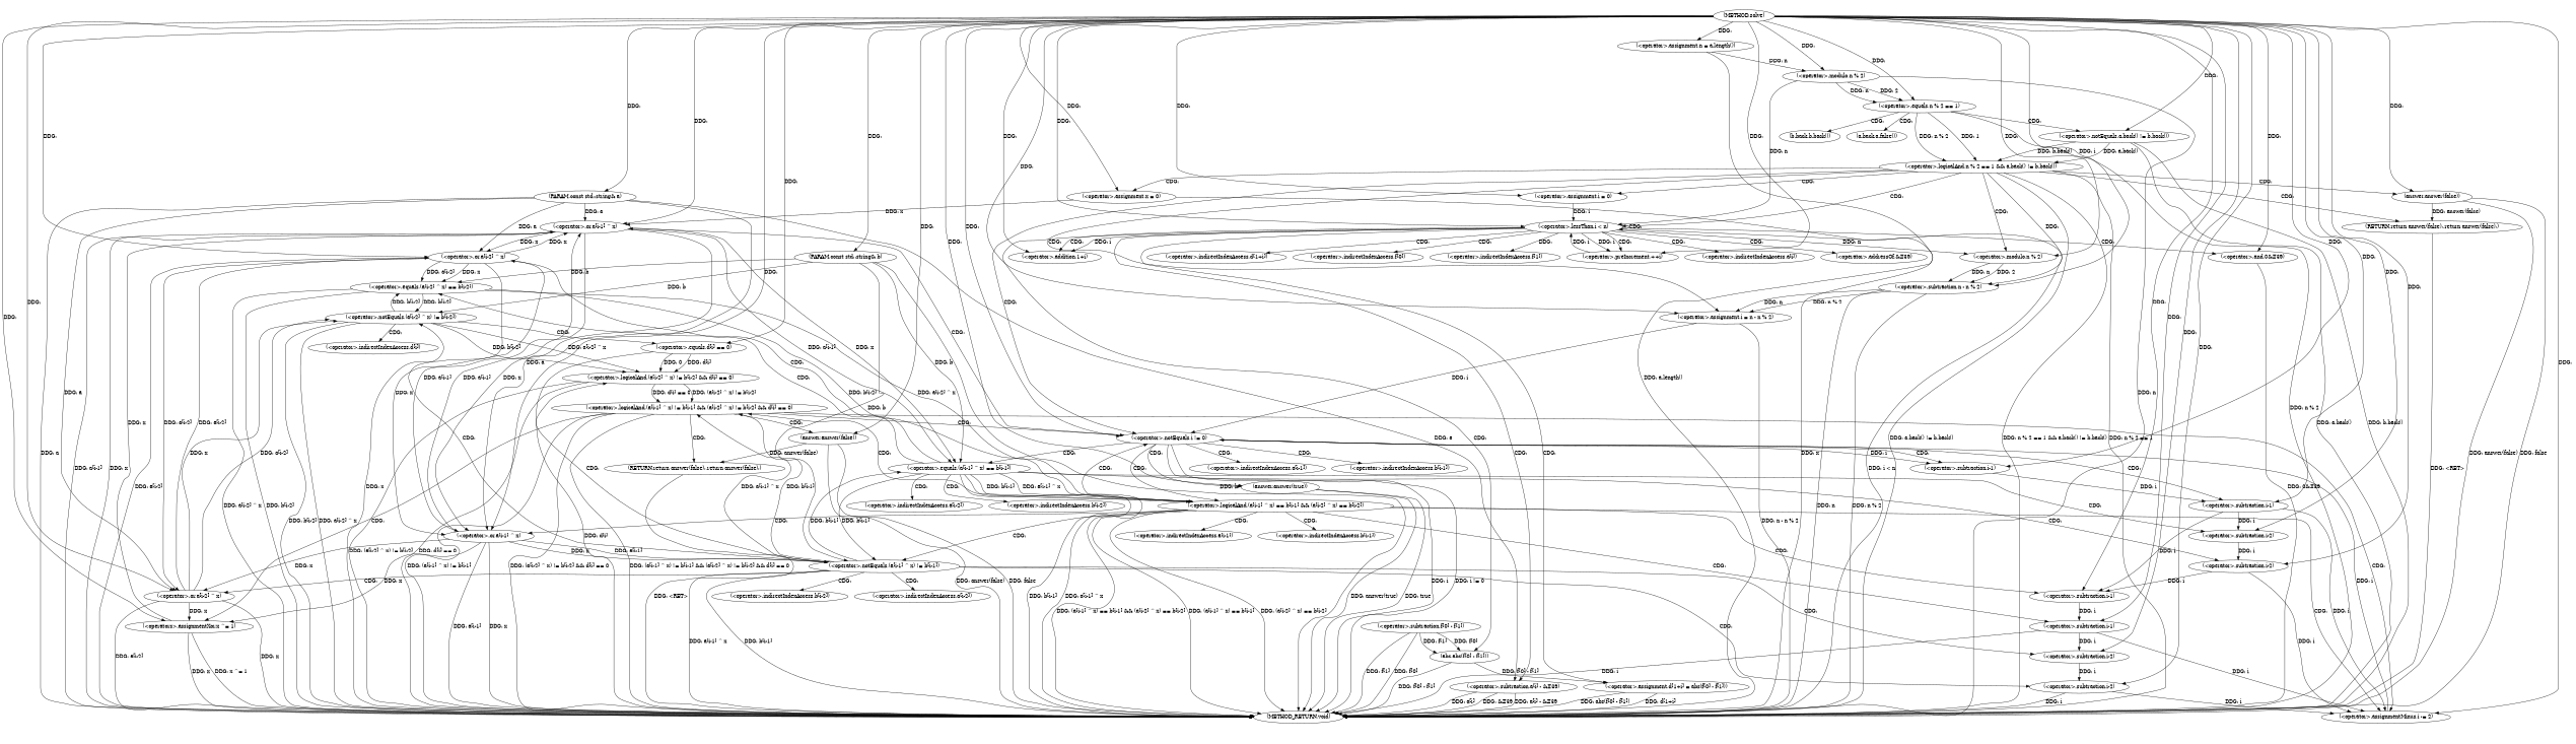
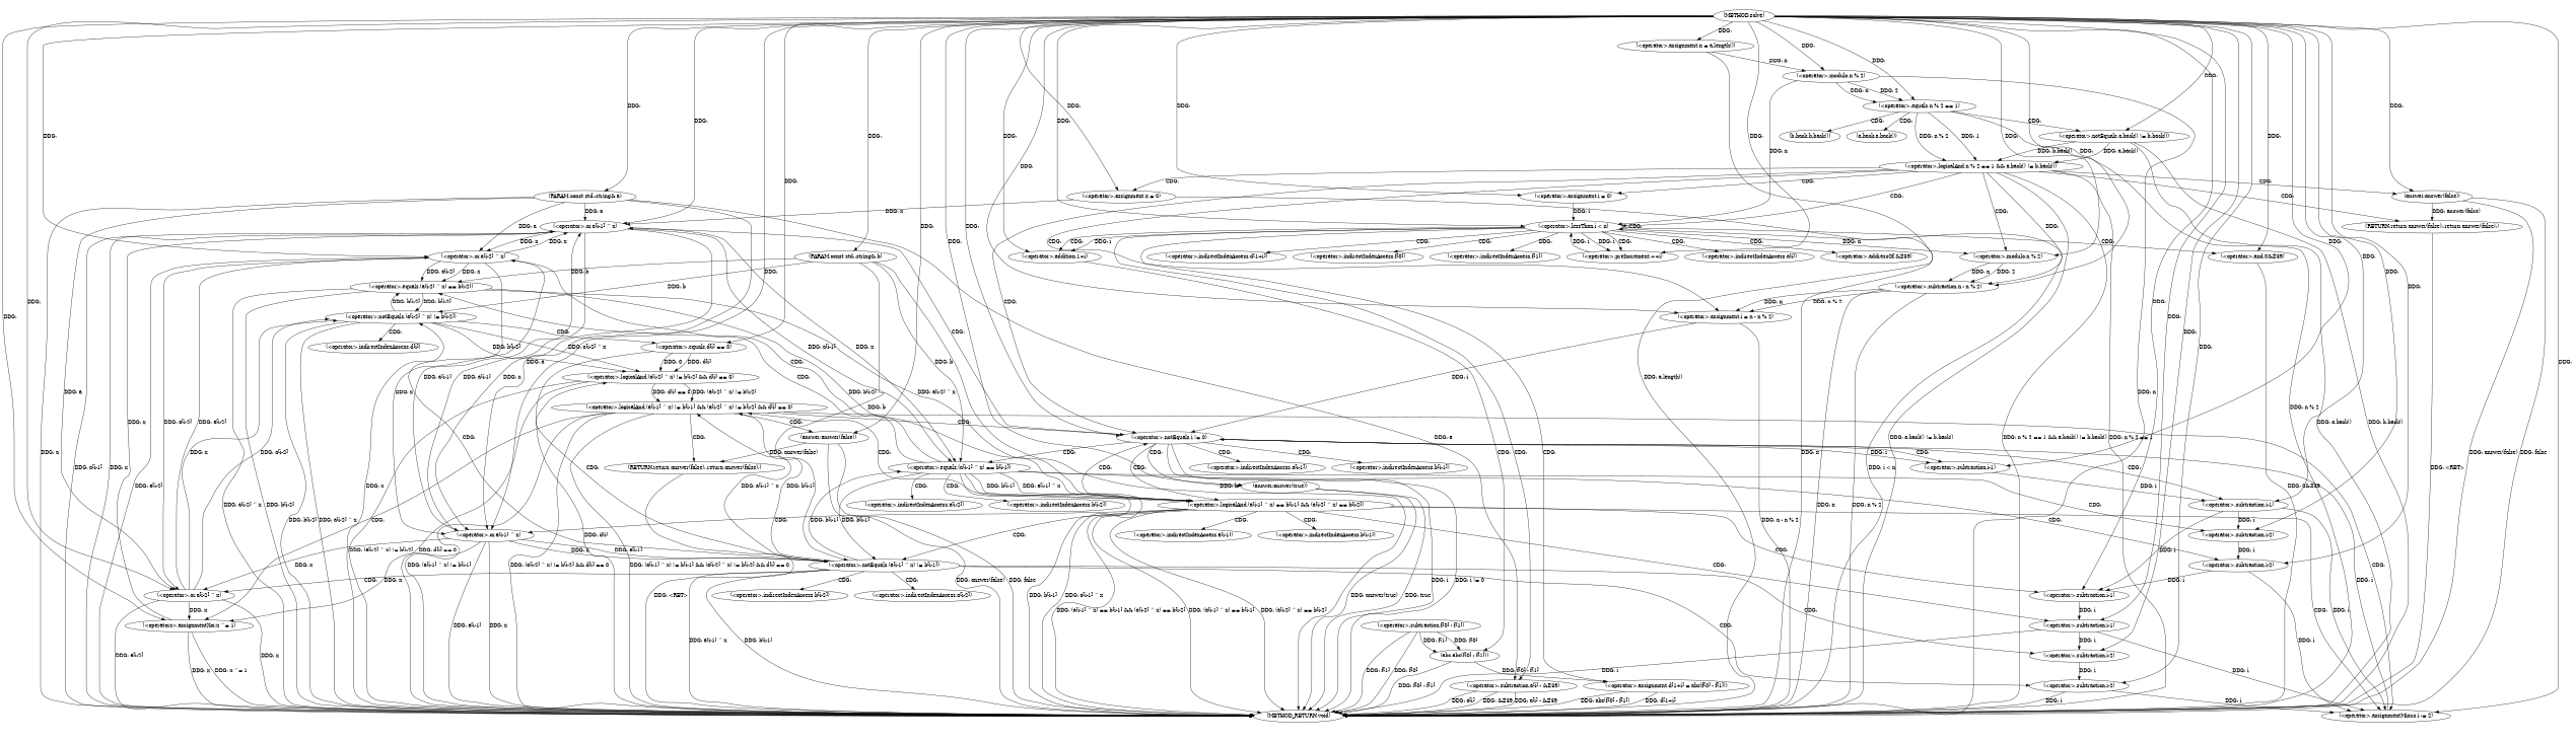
  digraph {
    n1 [label="(METHOD,solve)"]
    n2 [label="(PARAM,const std::string& a)"]
    n3 [label="(PARAM,const std::string& b)"]
    n4 [label="(<operator>.assignment,n = a.length())"]
    n5 [label="(<operator>.assignment,x = 0)"]
    n6 [label="(answer,answer(true))"]
    n7 [label="(<operator>.assignment,i = 0)"]
    n8 [label="(<operator>.lessThan,i < n)"]
    n9 [label="(<operator>.preIncrement,++i)"]
    n10 [label="(<operator>.assignment,i = n - n % 2)"]
    n11 [label="(<operator>.notEquals,i != 0)"]
    n12 [label="(<operator>.assignmentMinus,i -= 2)"]
    n13 [label="(answer,answer(false))"]
    n14 [label="(<operator>.and,0&#39)"]
    n15 [label="(<operator>.equals,n % 2 == 1)"]
    n16 [label="(<operator>.notEquals,a.back() != b.back())"]
    n17 [label="(<operator>.subtraction,n - n % 2)"]
    n18 [label="(answer,answer(false))"]
    n19 [label="(<operator>.modulo,n % 2)"]
    n20 [label="(<operator>.modulo,n % 2)"]
    n21 [label="(<operators>.assignmentXor,x ^= 1)"]
    n22 [label="(<operator>.addition,1+i)"]
    n23 [label="(<operator>.or,a[i-1] ^ x)"]
    n24 [label="(<operator>.or,a[i-2] ^ x)"]
    n25 [label="(<operator>.or,a[i-1] ^ x)"]
    n26 [label="(<operator>.equals,d[i] == 0)"]
    n27 [label="(<operator>.subtraction,i-1)"]
    n28 [label="(<operator>.subtraction,i-2)"]
    n29 [label="(<operator>.subtraction,i-1)"]
    n30 [label="(<operator>.or,a[i-2] ^ x)"]
    n31 [label="(<operator>.subtraction,i-1)"]
    n32 [label="(<operator>.subtraction,i-2)"]
    n33 [label="(<operator>.subtraction,i-1)"]
    n34 [label="(<operator>.subtraction,i-2)"]
    n35 [label="(<operator>.subtraction,i-2)"]
    n36 [label="(METHOD_RETURN,void)"]
    n37 [label="(<operator>.subtraction,a[i] - &#39)"]
    n38 [label="(<operator>.equals,(a[i-1] ^ x) == b[i-1])"]
    n39 [label="(<operator>.equals,(a[i-2] ^ x) == b[i-2])"]
    n40 [label="(<operator>.notEquals,(a[i-1] ^ x) != b[i-1])"]
    n41 [label="(<operator>.notEquals,(a[i-2] ^ x) != b[i-2])"]
    n42 [label="(<operator>.assignment,d[1+i] = abs(f[0] - f[1]))"]
    n43 [label="(abs,abs(f[0] - f[1]))"]
    n44 [label="(<operator>.indirectIndexAccess,a[i])"]
    n45 [label="(<operator>.addressOf,&#39)"]
    n46 [label="(<operator>.indirectIndexAccess,d[1+i])"]
    n47 [label="(<operator>.indirectIndexAccess,f[0])"]
    n48 [label="(<operator>.indirectIndexAccess,f[1])"]
    n49 [label="(<operator>.logicalAnd,(a[i-1] ^ x) == b[i-1] && (a[i-2] ^ x) == b[i-2])"]
    n50 [label="(<operator>.indirectIndexAccess,b[i-1])"]
    n51 [label="(<operator>.indirectIndexAccess,a[i-1])"]
    n52 [label="(RETURN,return answer(false);,return answer(false);)"]
    n53 [label="(<operator>.logicalAnd,n % 2 == 1 && a.back() != b.back())"]
-   n54 [label="(a.back,a.false())"]
+   n54 [label="(a.back,a.back())"]
    n55 [label="(b.back,b.back())"]
    n56 [label="(RETURN,return answer(false);,return answer(false);)"]
    n57 [label="(<operator>.logicalAnd,(a[i-2] ^ x) != b[i-2] && d[i] == 0)"]
    n58 [label="(<operator>.indirectIndexAccess,b[i-2])"]
    n59 [label="(<operator>.indirectIndexAccess,a[i-2])"]
    n60 [label="(<operator>.logicalAnd,(a[i-1] ^ x) != b[i-1] && (a[i-2] ^ x) != b[i-2] && d[i] == 0)"]
    n61 [label="(<operator>.indirectIndexAccess,b[i-2])"]
    n62 [label="(<operator>.indirectIndexAccess,a[i-2])"]
    n63 [label="(<operator>.indirectIndexAccess,d[i])"]
    n64 [label="(<operator>.subtraction,f[0] - f[1])"]
    n65 [label="(<operator>.indirectIndexAccess,b[i-1])"]
    n66 [label="(<operator>.indirectIndexAccess,a[i-1])"]
    n1 -> n2 [label="DDG: "]
    n1 -> n3 [label="DDG: "]
    n1 -> n4 [label="DDG: "]
    n1 -> n5 [label="DDG: "]
    n1 -> n6 [label="DDG: "]
    n1 -> n7 [label="DDG: "]
    n1 -> n8 [label="DDG: "]
    n1 -> n9 [label="DDG: "]
    n1 -> n10 [label="DDG: "]
    n1 -> n11 [label="DDG: "]
    n1 -> n12 [label="DDG: "]
    n1 -> n13 [label="DDG: "]
    n1 -> n14 [label="DDG: "]
    n1 -> n15 [label="DDG: "]
    n1 -> n16 [label="DDG: "]
-   n1 -> n17 [label="DDG: i"]
+   n1 -> n17 [label="DDG: "]
    n1 -> n18 [label="DDG: "]
    n1 -> n19 [label="DDG: "]
    n1 -> n20 [label="DDG: "]
    n1 -> n21 [label="DDG: "]
    n1 -> n22 [label="DDG: "]
    n1 -> n23 [label="DDG: "]
    n1 -> n24 [label="DDG: "]
    n1 -> n25 [label="DDG: "]
    n1 -> n26 [label="DDG: "]
    n1 -> n27 [label="DDG: "]
    n1 -> n28 [label="DDG: "]
    n1 -> n29 [label="DDG: "]
    n1 -> n30 [label="DDG: "]
    n1 -> n31 [label="DDG: "]
    n1 -> n32 [label="DDG: "]
    n1 -> n33 [label="DDG: "]
    n1 -> n34 [label="DDG: "]
    n1 -> n35 [label="DDG: "]
    n2 -> n23 [label="DDG: a"]
    n2 -> n24 [label="DDG: a"]
    n2 -> n25 [label="DDG: a"]
    n2 -> n30 [label="DDG: a"]
    n2 -> n36 [label="DDG: a"]
    n2 -> n37 [label="DDG: a"]
    n3 -> n36 [label="DDG: b"]
    n3 -> n38 [label="DDG: b"]
    n3 -> n39 [label="DDG: b"]
    n3 -> n40 [label="DDG: b"]
    n3 -> n41 [label="DDG: b"]
    n4 -> n19 [label="DDG: n"]
    n4 -> n36 [label="DDG: a.length()"]
    n5 -> n23 [label="DDG: x"]
    n5 -> n36 [label="DDG: x"]
    n6 -> n36 [label="DDG: answer(true)"]
    n6 -> n36 [label="DDG: true"]
    n7 -> n8 [label="DDG: i"]
    n8 -> n8 [label="CDG: "]
    n8 -> n9 [label="DDG: i"]
    n8 -> n9 [label="CDG: "]
    n8 -> n14 [label="CDG: "]
    n8 -> n20 [label="DDG: n"]
    n8 -> n22 [label="DDG: i"]
    n8 -> n22 [label="CDG: "]
    n8 -> n36 [label="DDG: i < n"]
    n8 -> n37 [label="CDG: "]
    n8 -> n42 [label="CDG: "]
-   n8 -> n43 [label="CDG: "]
+   n22 -> n43 [label="CDG: "]
    n8 -> n44 [label="CDG: "]
    n8 -> n45 [label="CDG: "]
    n8 -> n46 [label="CDG: "]
    n8 -> n47 [label="CDG: "]
    n8 -> n48 [label="DDG: "]
    n9 -> n8 [label="DDG: i"]
    n10 -> n11 [label="DDG: i"]
    n10 -> n36 [label="DDG: n - n % 2"]
    n11 -> n6 [label="CDG: "]
    n11 -> n23 [label="CDG: "]
    n11 -> n27 [label="CDG: "]
    n11 -> n31 [label="DDG: i"]
    n11 -> n31 [label="CDG: "]
    n11 -> n36 [label="DDG: i"]
    n11 -> n36 [label="DDG: i != 0"]
    n11 -> n38 [label="CDG: "]
    n11 -> n49 [label="CDG: "]
    n11 -> n50 [label="CDG: "]
    n11 -> n51 [label="CDG: "]
    n12 -> n11 [label="DDG: i"]
    n13 -> n36 [label="DDG: false"]
    n13 -> n36 [label="DDG: answer(false)"]
    n13 -> n52 [label="DDG: answer(false)"]
    n14 -> n36 [label="DDG: 0&#39"]
    n15 -> n16 [label="CDG: "]
    n15 -> n36 [label="DDG: n % 2"]
    n15 -> n53 [label="DDG: 1"]
    n15 -> n53 [label="DDG: n % 2"]
    n15 -> n54 [label="CDG: "]
    n15 -> n55 [label="CDG: "]
    n16 -> n36 [label="DDG: a.back()"]
    n16 -> n36 [label="DDG: b.back()"]
    n16 -> n53 [label="DDG: b.back()"]
    n16 -> n53 [label="DDG: a.back()"]
    n17 -> n10 [label="DDG: n % 2"]
    n17 -> n10 [label="DDG: n"]
    n17 -> n36 [label="DDG: n"]
    n17 -> n36 [label="DDG: n % 2"]
    n18 -> n36 [label="DDG: false"]
    n18 -> n36 [label="DDG: answer(false)"]
    n18 -> n56 [label="DDG: answer(false)"]
    n19 -> n8 [label="DDG: n"]
    n19 -> n15 [label="DDG: 2"]
    n19 -> n15 [label="DDG: n"]
    n19 -> n36 [label="DDG: n"]
    n20 -> n17 [label="DDG: n"]
    n20 -> n17 [label="DDG: 2"]
    n21 -> n23 [label="DDG: x"]
    n21 -> n36 [label="DDG: x"]
    n21 -> n36 [label="DDG: x ^= 1"]
    n23 -> n24 [label="DDG: x"]
    n23 -> n25 [label="DDG: a[i-1]"]
    n23 -> n25 [label="DDG: x"]
    n23 -> n36 [label="DDG: a[i-1]"]
    n23 -> n36 [label="DDG: x"]
    n23 -> n38 [label="DDG: a[i-1]"]
    n23 -> n38 [label="DDG: x"]
    n24 -> n23 [label="DDG: x"]
    n24 -> n25 [label="DDG: x"]
    n24 -> n30 [label="DDG: a[i-2]"]
    n24 -> n36 [label="DDG: a[i-2]"]
    n24 -> n36 [label="DDG: x"]
    n24 -> n39 [label="DDG: x"]
    n24 -> n39 [label="DDG: a[i-2]"]
    n25 -> n21 [label="DDG: x"]
    n25 -> n23 [label="DDG: a[i-1]"]
    n25 -> n30 [label="DDG: x"]
    n25 -> n36 [label="DDG: a[i-1]"]
    n25 -> n36 [label="DDG: x"]
    n25 -> n40 [label="DDG: x"]
    n25 -> n40 [label="DDG: a[i-1]"]
    n26 -> n36 [label="DDG: d[i]"]
    n26 -> n57 [label="DDG: d[i]"]
    n26 -> n57 [label="DDG: 0"]
    n27 -> n12 [label="DDG: i"]
    n27 -> n32 [label="DDG: i"]
    n27 -> n33 [label="DDG: i"]
    n28 -> n12 [label="DDG: i"]
    n28 -> n33 [label="DDG: i"]
    n29 -> n12 [label="DDG: i"]
    n29 -> n35 [label="DDG: i"]
    n29 -> n36 [label="DDG: i"]
    n30 -> n21 [label="DDG: x"]
    n30 -> n24 [label="DDG: a[i-2]"]
    n30 -> n36 [label="DDG: a[i-2]"]
    n30 -> n36 [label="DDG: x"]
    n30 -> n41 [label="DDG: x"]
    n30 -> n41 [label="DDG: a[i-2]"]
    n31 -> n27 [label="DDG: i"]
    n32 -> n28 [label="DDG: i"]
    n33 -> n29 [label="DDG: i"]
    n34 -> n12 [label="DDG: i"]
    n34 -> n36 [label="DDG: i"]
    n35 -> n34 [label="DDG: i"]
    n37 -> n36 [label="DDG: a[i]"]
    n37 -> n36 [label="DDG: &#39"]
    n37 -> n36 [label="DDG: a[i] - &#39"]
    n38 -> n24 [label="CDG: "]
    n38 -> n28 [label="CDG: "]
    n38 -> n32 [label="CDG: "]
    n38 -> n36 [label="DDG: a[i-1] ^ x"]
    n38 -> n36 [label="DDG: b[i-1]"]
    n38 -> n39 [label="CDG: "]
    n38 -> n40 [label="DDG: b[i-1]"]
    n38 -> n49 [label="DDG: b[i-1]"]
    n38 -> n49 [label="DDG: a[i-1] ^ x"]
    n38 -> n58 [label="CDG: "]
    n38 -> n59 [label="CDG: "]
    n39 -> n36 [label="DDG: a[i-2] ^ x"]
    n39 -> n36 [label="DDG: b[i-2]"]
    n39 -> n41 [label="DDG: b[i-2]"]
    n39 -> n49 [label="DDG: a[i-2] ^ x"]
    n39 -> n49 [label="DDG: b[i-2]"]
    n40 -> n30 [label="CDG: "]
    n40 -> n34 [label="CDG: "]
    n40 -> n35 [label="CDG: "]
    n40 -> n36 [label="DDG: a[i-1] ^ x"]
    n40 -> n36 [label="DDG: b[i-1]"]
    n40 -> n38 [label="DDG: b[i-1]"]
    n40 -> n41 [label="CDG: "]
    n40 -> n57 [label="CDG: "]
    n40 -> n60 [label="DDG: b[i-1]"]
    n40 -> n60 [label="DDG: a[i-1] ^ x"]
    n40 -> n61 [label="CDG: "]
    n40 -> n62 [label="CDG: "]
    n41 -> n26 [label="CDG: "]
    n41 -> n36 [label="DDG: a[i-2] ^ x"]
    n41 -> n36 [label="DDG: b[i-2]"]
    n41 -> n39 [label="DDG: b[i-2]"]
    n41 -> n57 [label="DDG: a[i-2] ^ x"]
    n41 -> n57 [label="DDG: b[i-2]"]
    n41 -> n63 [label="CDG: "]
    n42 -> n36 [label="DDG: d[1+i]"]
    n42 -> n36 [label="DDG: abs(f[0] - f[1])"]
    n43 -> n36 [label="DDG: f[0] - f[1]"]
    n43 -> n42 [label="DDG: f[0] - f[1]"]
    n49 -> n11 [label="CDG: "]
    n49 -> n12 [label="CDG: "]
    n49 -> n25 [label="CDG: "]
    n49 -> n29 [label="CDG: "]
    n49 -> n33 [label="CDG: "]
    n49 -> n36 [label="DDG: (a[i-1] ^ x) == b[i-1]"]
    n49 -> n36 [label="DDG: (a[i-2] ^ x) == b[i-2]"]
    n49 -> n36 [label="DDG: (a[i-1] ^ x) == b[i-1] && (a[i-2] ^ x) == b[i-2]"]
    n49 -> n40 [label="CDG: "]
    n49 -> n60 [label="CDG: "]
    n49 -> n65 [label="CDG: "]
    n49 -> n66 [label="CDG: "]
    n52 -> n36 [label="DDG: <RET>"]
    n53 -> n5 [label="CDG: "]
    n53 -> n7 [label="CDG: "]
    n53 -> n8 [label="CDG: "]
    n53 -> n10 [label="CDG: "]
    n53 -> n11 [label="CDG: "]
    n53 -> n13 [label="CDG: "]
    n53 -> n17 [label="DDG: "]
    n53 -> n20 [label="CDG: "]
    n53 -> n36 [label="DDG: n % 2 == 1"]
    n53 -> n36 [label="DDG: a.back() != b.back()"]
    n53 -> n36 [label="DDG: n % 2 == 1 && a.back() != b.back()"]
    n53 -> n52 [label="CDG: "]
    n56 -> n36 [label="DDG: <RET>"]
    n57 -> n36 [label="DDG: (a[i-2] ^ x) != b[i-2]"]
    n57 -> n36 [label="DDG: d[i] == 0"]
    n57 -> n60 [label="DDG: d[i] == 0"]
    n57 -> n60 [label="DDG: (a[i-2] ^ x) != b[i-2]"]
    n60 -> n11 [label="CDG: "]
    n60 -> n12 [label="CDG: "]
    n60 -> n18 [label="CDG: "]
    n60 -> n21 [label="CDG: "]
    n60 -> n36 [label="DDG: (a[i-1] ^ x) != b[i-1]"]
    n60 -> n36 [label="DDG: (a[i-2] ^ x) != b[i-2] && d[i] == 0"]
    n60 -> n36 [label="DDG: (a[i-1] ^ x) != b[i-1] && (a[i-2] ^ x) != b[i-2] && d[i] == 0"]
    n60 -> n56 [label="CDG: "]
    n64 -> n36 [label="DDG: f[0]"]
    n64 -> n36 [label="DDG: f[1]"]
    n64 -> n43 [label="DDG: f[0]"]
    n64 -> n43 [label="DDG: f[1]"]
  }
